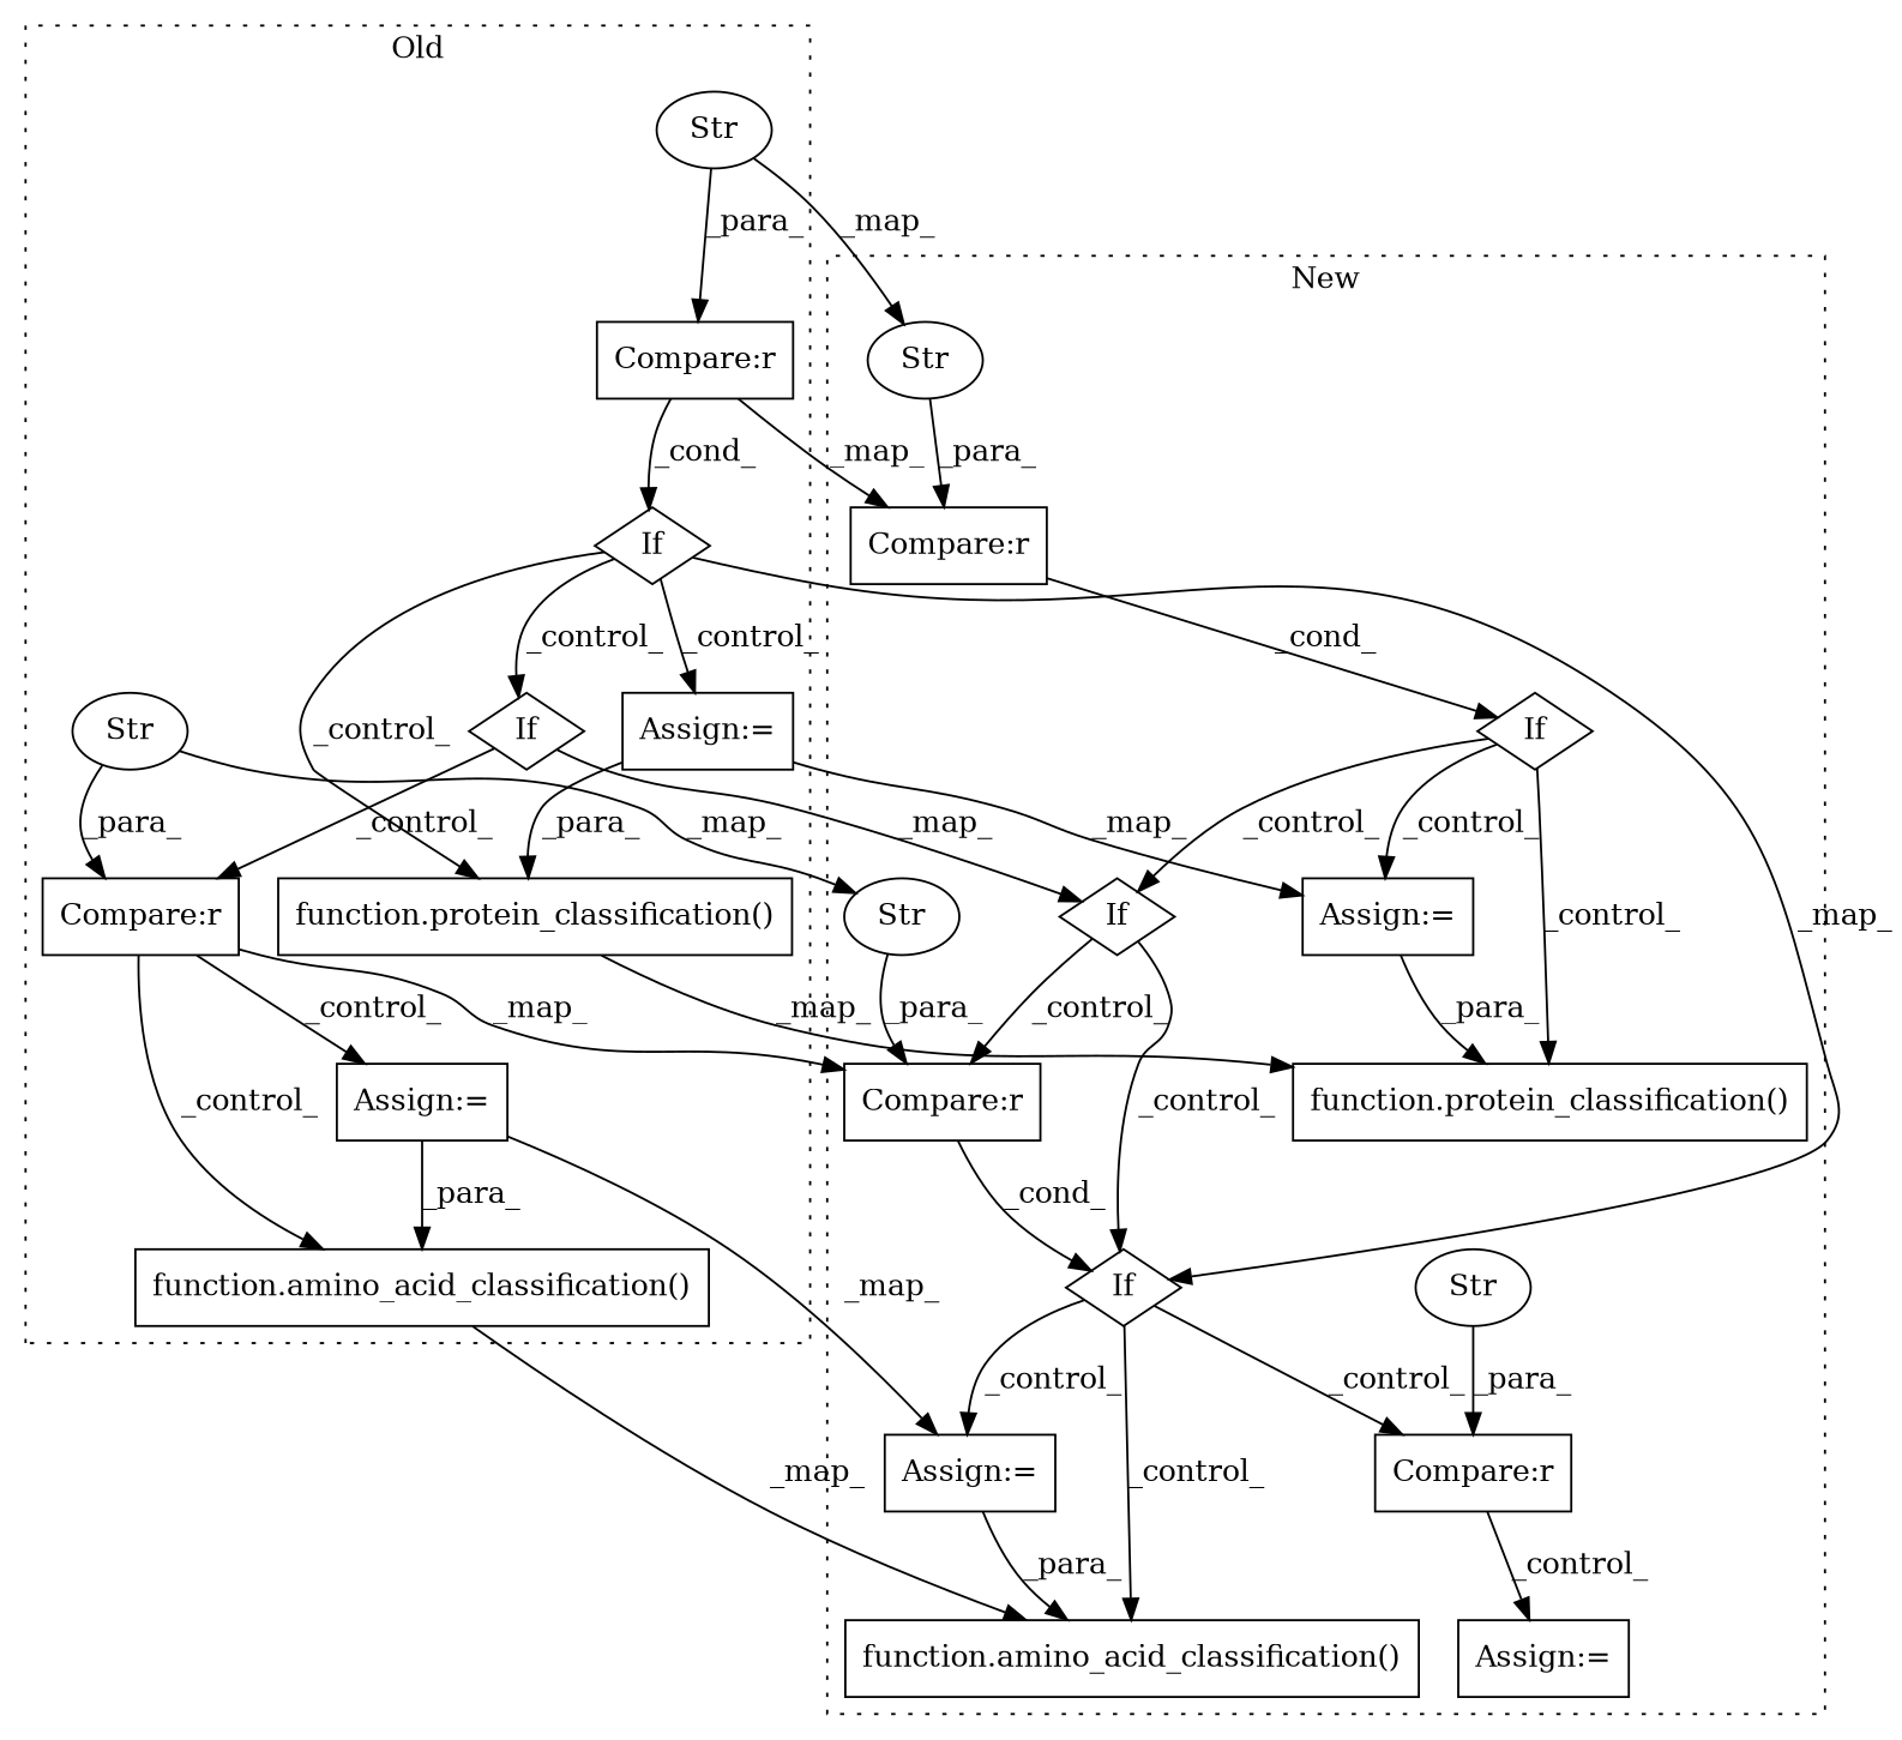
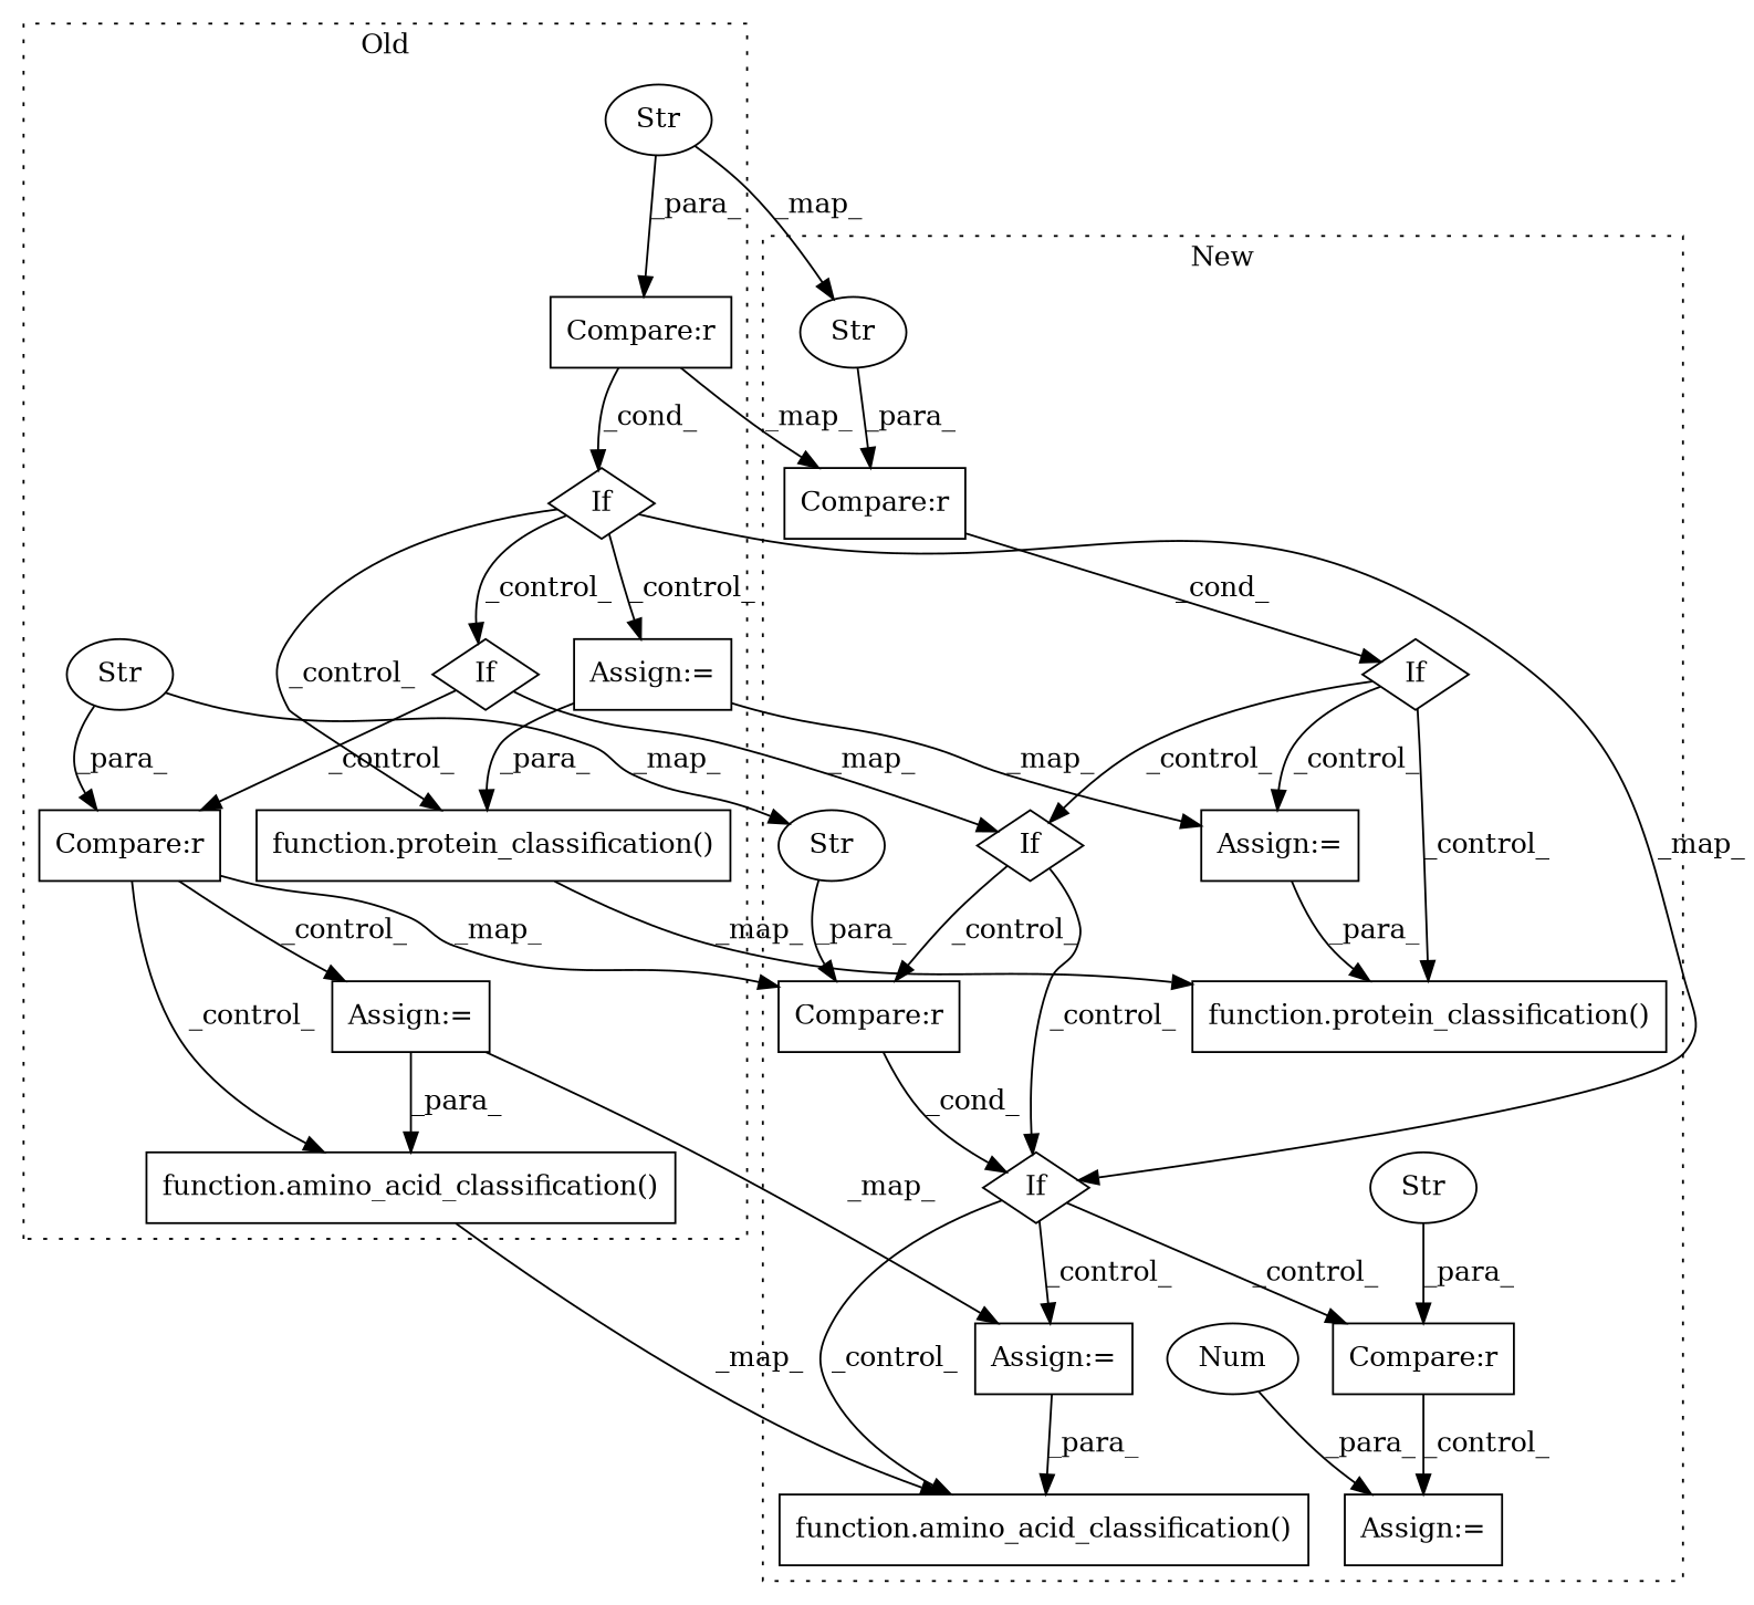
  digraph {
    node [a=68 l=3 s=7801 shape=box]
    n1 [a=75 l="23,1" label="function.protein_classification()" s="5275,5338"]
    n2 [label="Assign:=" s=5097]
    n3 [a=96 label=If s=5043 shape=diamond]
    n4 [a=75 l="26,1" label="function.amino_acid_classification()" s="5757,5823"]
    n5 [a=96 l=0 label=If s=5349 shape=diamond]
    n6 [a=40 l=30 label="Compare:r" s=5046]
    n7 [label="Assign:=" s=5545]
    n8 [a=40 l=34 label="Compare:r" s=5490]
    n9 [a=66 l=21 label=Str s=5503 shape=ellipse]
    n10 [a=66 l=17 label=Str s=5059 shape=ellipse]
    n11 [a=75 l="23,1" label="function.protein_classification()" s="7586,7649"]
    n12 [a=96 label=If s=7354 shape=diamond]
    n13 [a=40 l=24 label="Compare:r" s=8145]
    n14 [a=66 l=11 label=Str s=8158 shape=ellipse]
    n15 [label="Assign:=" s=8190]
+   n16 [a=76 l=1 label=Num s=8193 shape=ellipse]
    n17 [label="Assign:=" s=7408]
    n18 [a=96 l=0 label=If shape=diamond]
    n19 [a=75 l="26,1" label="function.amino_acid_classification()" s="8068,8134"]
    n20 [a=96 l=0 label=If s=7660 shape=diamond]
    n21 [a=40 l=30 label="Compare:r" s=7357]
    n22 [label="Assign:=" s=7856]
    n23 [a=40 l=34 label="Compare:r"]
    n24 [a=66 l=21 label=Str s=7814 shape=ellipse]
    n25 [a=66 l=17 label=Str s=7370 shape=ellipse]
    subgraph cluster_1 {
      label=Old
      style=dotted
      n1
      n2
      n3
      n4
      n5
      n6
      n7
      n8
      n9
      n10
    }
    subgraph cluster_2 {
      label=New
      style=dotted
      n11
      n12
      n13
      n14
      n15
+     n16
      n17
      n18
      n19
      n20
      n21
      n22
      n23
      n24
      n25
    }
    n1 -> n11 [label=_map_]
    n2 -> n1 [label=_para_]
    n2 -> n17 [label=_map_]
    n3 -> n1 [label=_control_]
    n3 -> n2 [label=_control_]
    n3 -> n5 [label=_control_]
    n3 -> n18 [label=_map_]
    n4 -> n19 [label=_map_]
    n5 -> n8 [label=_control_]
    n5 -> n20 [label=_map_]
    n6 -> n3 [label=_cond_]
    n6 -> n21 [label=_map_]
    n7 -> n4 [label=_para_]
    n7 -> n22 [label=_map_]
    n8 -> n4 [label=_control_]
    n8 -> n7 [label=_control_]
    n8 -> n23 [label=_map_]
    n9 -> n8 [label=_para_]
    n9 -> n24 [label=_map_]
    n10 -> n6 [label=_para_]
    n10 -> n25 [label=_map_]
    n12 -> n11 [label=_control_]
    n12 -> n17 [label=_control_]
    n12 -> n20 [label=_control_]
    n13 -> n15 [label=_control_]
    n14 -> n13 [label=_para_]
+   n16 -> n15 [label=_para_]
    n17 -> n11 [label=_para_]
    n18 -> n13 [label=_control_]
    n18 -> n19 [label=_control_]
    n18 -> n22 [label=_control_]
    n20 -> n18 [label=_control_]
    n20 -> n23 [label=_control_]
    n21 -> n12 [label=_cond_]
    n22 -> n19 [label=_para_]
    n23 -> n18 [label=_cond_]
    n24 -> n23 [label=_para_]
    n25 -> n21 [label=_para_]
  }
